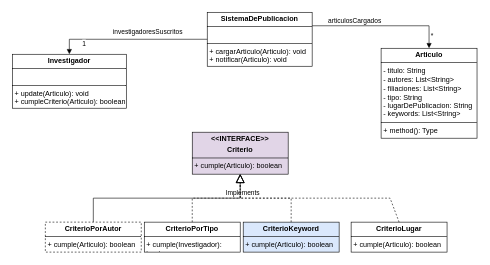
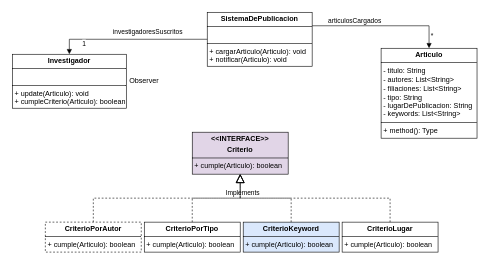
  <mxCell id="0" />
  <mxCell id="1" parent="0" />
  <mxCell id="2" value="&lt;p style=&quot;margin:0px;margin-top:4px;text-align:center;&quot;&gt;&lt;b&gt;SistemaDePublicacion&lt;/b&gt;&lt;/p&gt;&lt;hr size=&quot;1&quot; style=&quot;border-style:solid;&quot;&gt;&lt;p style=&quot;margin:0px;margin-left:4px;&quot;&gt;&lt;br&gt;&lt;/p&gt;&lt;hr size=&quot;1&quot; style=&quot;border-style:solid;&quot;&gt;&lt;p style=&quot;margin:0px;margin-left:4px;&quot;&gt;+ cargarArticulo(Articulo): void&lt;/p&gt;&lt;p style=&quot;margin:0px;margin-left:4px;&quot;&gt;+ notificar(Articulo): void&lt;/p&gt;" style="verticalAlign=top;align=left;overflow=fill;html=1;whiteSpace=wrap;" vertex="1" parent="1"><mxGeometry x="345" y="20" width="175" height="90" as="geometry" /></mxCell>
  <mxCell id="3" value="&lt;p style=&quot;margin:0px;margin-top:4px;text-align:center;&quot;&gt;&lt;b&gt;Articulo&lt;/b&gt;&lt;/p&gt;&lt;hr size=&quot;1&quot; style=&quot;border-style:solid;&quot;&gt;&lt;p style=&quot;margin:0px;margin-left:4px;&quot;&gt;- titulo: String&lt;/p&gt;&lt;p style=&quot;margin:0px;margin-left:4px;&quot;&gt;- autores: List&amp;lt;String&amp;gt;&lt;/p&gt;&lt;p style=&quot;margin:0px;margin-left:4px;&quot;&gt;- filiaciones: List&amp;lt;String&amp;gt;&lt;/p&gt;&lt;p style=&quot;margin:0px;margin-left:4px;&quot;&gt;- tipo: String&lt;/p&gt;&lt;p style=&quot;margin:0px;margin-left:4px;&quot;&gt;- lugarDePublicacion: String&lt;/p&gt;&lt;p style=&quot;margin:0px;margin-left:4px;&quot;&gt;- keywords: List&amp;lt;String&amp;gt;&lt;/p&gt;&lt;hr size=&quot;1&quot; style=&quot;border-style:solid;&quot;&gt;&lt;p style=&quot;margin:0px;margin-left:4px;&quot;&gt;+ method(): Type&lt;/p&gt;" style="verticalAlign=top;align=left;overflow=fill;html=1;whiteSpace=wrap;" vertex="1" parent="1"><mxGeometry x="635" y="80" width="160" height="150" as="geometry" /></mxCell>
  <mxCell id="4" value="&lt;p style=&quot;margin:0px;margin-top:4px;text-align:center;&quot;&gt;&lt;b&gt;Investigador&lt;/b&gt;&lt;/p&gt;&lt;hr size=&quot;1&quot; style=&quot;border-style:solid;&quot;&gt;&lt;p style=&quot;margin:0px;margin-left:4px;&quot;&gt;&lt;br&gt;&lt;/p&gt;&lt;hr size=&quot;1&quot; style=&quot;border-style:solid;&quot;&gt;&lt;p style=&quot;margin:0px;margin-left:4px;&quot;&gt;+ update(Articulo): void&lt;/p&gt;&lt;p style=&quot;margin:0px;margin-left:4px;&quot;&gt;+ cumpleCriterio(Articulo): boolean&lt;/p&gt;" style="verticalAlign=top;align=left;overflow=fill;html=1;whiteSpace=wrap;" vertex="1" parent="1"><mxGeometry x="20" y="90" width="190" height="90" as="geometry" /></mxCell>
+ <mxCell id="5" value="Observer" style="text;html=1;whiteSpace=wrap;strokeColor=none;fillColor=none;align=center;verticalAlign=middle;rounded=0;" vertex="1" parent="1"><mxGeometry x="210" y="120" width="60" height="30" as="geometry" /></mxCell>
  <mxCell id="6" value="articulosCargados" style="endArrow=block;endFill=1;html=1;edgeStyle=orthogonalEdgeStyle;align=left;verticalAlign=top;rounded=0;exitX=1;exitY=0.25;exitDx=0;exitDy=0;entryX=0.5;entryY=0;entryDx=0;entryDy=0;" edge="1" parent="1" source="2" target="3"><mxGeometry x="-0.787" y="23" relative="1" as="geometry"><mxPoint x="605" y="50" as="sourcePoint" /><mxPoint x="765" y="50" as="targetPoint" /><mxPoint y="1" as="offset" /></mxGeometry></mxCell>
  <mxCell id="7" value="*" style="edgeLabel;html=1;align=center;verticalAlign=middle;resizable=0;points=[];" vertex="1" connectable="0" parent="6"><mxGeometry x="0.797" y="6" relative="1" as="geometry"><mxPoint x="-2" y="2" as="offset" /></mxGeometry></mxCell>
  <mxCell id="8" value="investigadoresSuscritos" style="endArrow=block;endFill=1;html=1;edgeStyle=orthogonalEdgeStyle;align=left;verticalAlign=top;rounded=0;exitX=0;exitY=0.5;exitDx=0;exitDy=0;entryX=0.5;entryY=0;entryDx=0;entryDy=0;" edge="1" parent="1" source="2" target="4"><mxGeometry x="0.244" y="-25" relative="1" as="geometry"><mxPoint x="385" y="160" as="sourcePoint" /><mxPoint x="545" y="160" as="targetPoint" /><mxPoint as="offset" /></mxGeometry></mxCell>
  <mxCell id="9" value="1" style="edgeLabel;resizable=0;html=1;align=left;verticalAlign=bottom;" connectable="0" vertex="1" parent="8"><mxGeometry x="-1" relative="1" as="geometry"><mxPoint x="-210" y="15" as="offset" /></mxGeometry></mxCell>
  <mxCell id="10" value="&lt;p style=&quot;margin:0px;margin-top:4px;text-align:center;&quot;&gt;&lt;b&gt;&amp;lt;&amp;lt;INTERFACE&amp;gt;&amp;gt;&lt;/b&gt;&lt;/p&gt;&lt;p style=&quot;margin:0px;margin-top:4px;text-align:center;&quot;&gt;&lt;b&gt;Criterio&lt;/b&gt;&lt;/p&gt;&lt;hr size=&quot;1&quot; style=&quot;border-style:solid;&quot;&gt;&lt;p style=&quot;margin:0px;margin-left:4px;&quot;&gt;+ cumple(Articulo): boolean&lt;/p&gt;" style="verticalAlign=top;align=left;overflow=fill;html=1;whiteSpace=wrap;fillColor=#e1d5e7;" vertex="1" parent="1"><mxGeometry x="320" y="220" width="160" height="70" as="geometry" /></mxCell>
- <mxCell id="11" value="" style="endArrow=block;dashed=0;endFill=0;endSize=12;html=1;rounded=0;exitX=0.5;exitY=0;exitDx=0;exitDy=0;entryX=0.5;entryY=1;entryDx=0;entryDy=0;" edge="1" parent="1" source="13" target="10"><mxGeometry width="160" relative="1" as="geometry"><mxPoint x="330" y="160" as="sourcePoint" /><mxPoint x="280" y="320" as="targetPoint" /><Array as="points"><mxPoint x="155" y="330" /><mxPoint x="400" y="330" /></Array></mxGeometry></mxCell>
+ <mxCell id="11" value="" style="endArrow=block;dashed=1;endFill=0;endSize=12;html=1;rounded=0;exitX=0.5;exitY=0;exitDx=0;exitDy=0;entryX=0.5;entryY=1;entryDx=0;entryDy=0;" edge="1" parent="1" source="13" target="10"><mxGeometry width="160" relative="1" as="geometry"><mxPoint x="330" y="160" as="sourcePoint" /><mxPoint x="280" y="320" as="targetPoint" /><Array as="points"><mxPoint x="155" y="330" /><mxPoint x="400" y="330" /></Array></mxGeometry></mxCell>
  <mxCell id="12" value="Implements" style="edgeLabel;html=1;align=center;verticalAlign=middle;resizable=0;points=[];" vertex="1" connectable="0" parent="11"><mxGeometry x="-0.133" y="-3" relative="1" as="geometry"><mxPoint x="147" y="-13" as="offset" /></mxGeometry></mxCell>
  <mxCell id="13" value="&lt;p style=&quot;margin:0px;margin-top:4px;text-align:center;&quot;&gt;&lt;b style=&quot;background-color: transparent; color: light-dark(rgb(0, 0, 0), rgb(255, 255, 255));&quot;&gt;CriterioPorAutor&lt;/b&gt;&lt;/p&gt;&lt;hr size=&quot;1&quot; style=&quot;border-style:solid;&quot;&gt;&lt;p style=&quot;margin:0px;margin-left:4px;&quot;&gt;+ cumple(Articulo): boolean&lt;/p&gt;" style="verticalAlign=top;align=left;overflow=fill;html=1;whiteSpace=wrap;dashed=1;" vertex="1" parent="1"><mxGeometry x="75" y="370" width="160" height="50" as="geometry" /></mxCell>
- <mxCell id="14" value="&lt;p style=&quot;margin:0px;margin-top:4px;text-align:center;&quot;&gt;&lt;b style=&quot;background-color: transparent; color: light-dark(rgb(0, 0, 0), rgb(255, 255, 255));&quot;&gt;CriterioPorTipo&lt;/b&gt;&lt;/p&gt;&lt;hr size=&quot;1&quot; style=&quot;border-style:solid;&quot;&gt;&lt;p style=&quot;margin:0px;margin-left:4px;&quot;&gt;+ cumple(Investigador): boolean&lt;/p&gt;" style="verticalAlign=top;align=left;overflow=fill;html=1;whiteSpace=wrap;" vertex="1" parent="1"><mxGeometry x="240" y="370" width="160" height="50" as="geometry" /></mxCell>
+ <mxCell id="14" value="&lt;p style=&quot;margin:0px;margin-top:4px;text-align:center;&quot;&gt;&lt;b style=&quot;background-color: transparent; color: light-dark(rgb(0, 0, 0), rgb(255, 255, 255));&quot;&gt;CriterioPorTipo&lt;/b&gt;&lt;/p&gt;&lt;hr size=&quot;1&quot; style=&quot;border-style:solid;&quot;&gt;&lt;p style=&quot;margin:0px;margin-left:4px;&quot;&gt;+ cumple(Articulo): boolean&lt;/p&gt;" style="verticalAlign=top;align=left;overflow=fill;html=1;whiteSpace=wrap;" vertex="1" parent="1"><mxGeometry x="240" y="370" width="160" height="50" as="geometry" /></mxCell>
  <mxCell id="15" value="&lt;p style=&quot;margin:0px;margin-top:4px;text-align:center;&quot;&gt;&lt;b style=&quot;background-color: transparent; color: light-dark(rgb(0, 0, 0), rgb(255, 255, 255));&quot;&gt;CriterioKeyword&lt;/b&gt;&lt;/p&gt;&lt;hr size=&quot;1&quot; style=&quot;border-style:solid;&quot;&gt;&lt;p style=&quot;margin:0px;margin-left:4px;&quot;&gt;+ cumple(Articulo): boolean&lt;/p&gt;" style="verticalAlign=top;align=left;overflow=fill;html=1;whiteSpace=wrap;fillColor=#dae8fc;" vertex="1" parent="1"><mxGeometry x="405" y="370" width="160" height="50" as="geometry" /></mxCell>
- <mxCell id="16" value="&lt;p style=&quot;margin:0px;margin-top:4px;text-align:center;&quot;&gt;&lt;b style=&quot;background-color: transparent; color: light-dark(rgb(0, 0, 0), rgb(255, 255, 255));&quot;&gt;CriterioLugar&lt;/b&gt;&lt;/p&gt;&lt;hr size=&quot;1&quot; style=&quot;border-style:solid;&quot;&gt;&lt;p style=&quot;margin:0px;margin-left:4px;&quot;&gt;+ cumple(Articulo): boolean&lt;/p&gt;" style="verticalAlign=top;align=left;overflow=fill;html=1;whiteSpace=wrap;" vertex="1" parent="1"><mxGeometry x="585" y="370" width="160" height="50" as="geometry" /></mxCell>
+ <mxCell id="16" value="&lt;p style=&quot;margin:0px;margin-top:4px;text-align:center;&quot;&gt;&lt;b style=&quot;background-color: transparent; color: light-dark(rgb(0, 0, 0), rgb(255, 255, 255));&quot;&gt;CriterioLugar&lt;/b&gt;&lt;/p&gt;&lt;hr size=&quot;1&quot; style=&quot;border-style:solid;&quot;&gt;&lt;p style=&quot;margin:0px;margin-left:4px;&quot;&gt;+ cumple(Articulo): boolean&lt;/p&gt;" style="verticalAlign=top;align=left;overflow=fill;html=1;whiteSpace=wrap;" vertex="1" parent="1"><mxGeometry x="570" y="370" width="160" height="50" as="geometry" /></mxCell>
  <mxCell id="17" value="" style="endArrow=block;dashed=1;endFill=0;endSize=12;html=1;rounded=0;exitX=0.5;exitY=0;exitDx=0;exitDy=0;" edge="1" parent="1" source="14"><mxGeometry width="160" relative="1" as="geometry"><mxPoint x="280" y="420" as="sourcePoint" /><mxPoint x="400" y="290" as="targetPoint" /><Array as="points"><mxPoint x="320" y="330" /><mxPoint x="400" y="330" /></Array></mxGeometry></mxCell>
  <mxCell id="18" value="" style="endArrow=block;dashed=1;endFill=0;endSize=12;html=1;rounded=0;exitX=0.5;exitY=0;exitDx=0;exitDy=0;" edge="1" parent="1" source="15"><mxGeometry width="160" relative="1" as="geometry"><mxPoint x="420" y="420" as="sourcePoint" /><mxPoint x="400" y="290" as="targetPoint" /><Array as="points"><mxPoint x="485" y="330" /><mxPoint x="400" y="330" /></Array></mxGeometry></mxCell>
  <mxCell id="19" value="" style="endArrow=block;dashed=1;endFill=0;endSize=12;html=1;rounded=0;exitX=0.5;exitY=0;exitDx=0;exitDy=0;" edge="1" parent="1" source="16"><mxGeometry width="160" relative="1" as="geometry"><mxPoint x="530" y="440" as="sourcePoint" /><mxPoint x="400" y="290" as="targetPoint" /><Array as="points"><mxPoint x="650" y="330" /><mxPoint x="400" y="330" /></Array></mxGeometry></mxCell>
